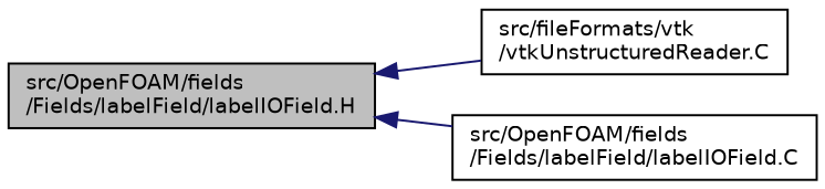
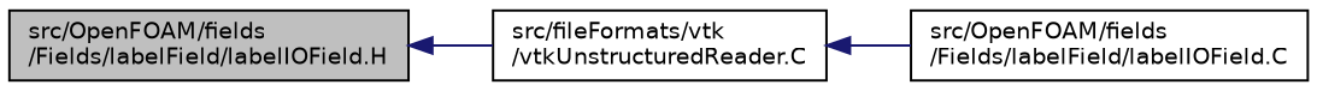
  digraph {
    rankdir=LR
    node [color=black fontname=Helvetica fontsize=10 shape=record]
    edge [color=midnightblue dir=back fontname=Helvetica fontsize=10 labelfontname=Helvetica labelfontsize=10 style=solid]
    n1 [fillcolor=grey75 fontcolor=black height=0.2 label="src/OpenFOAM/fields\l/Fields/labelField/labelIOField.H" style=filled width=0.4]
    n2 [height=0.2 label="src/fileFormats/vtk\l/vtkUnstructuredReader.C" width=0.4]
    n3 [height=0.2 label="src/OpenFOAM/fields\l/Fields/labelField/labelIOField.C" width=0.4]
    n1 -> n2
-   n1 -> n3
+   n2 -> n3
  }
